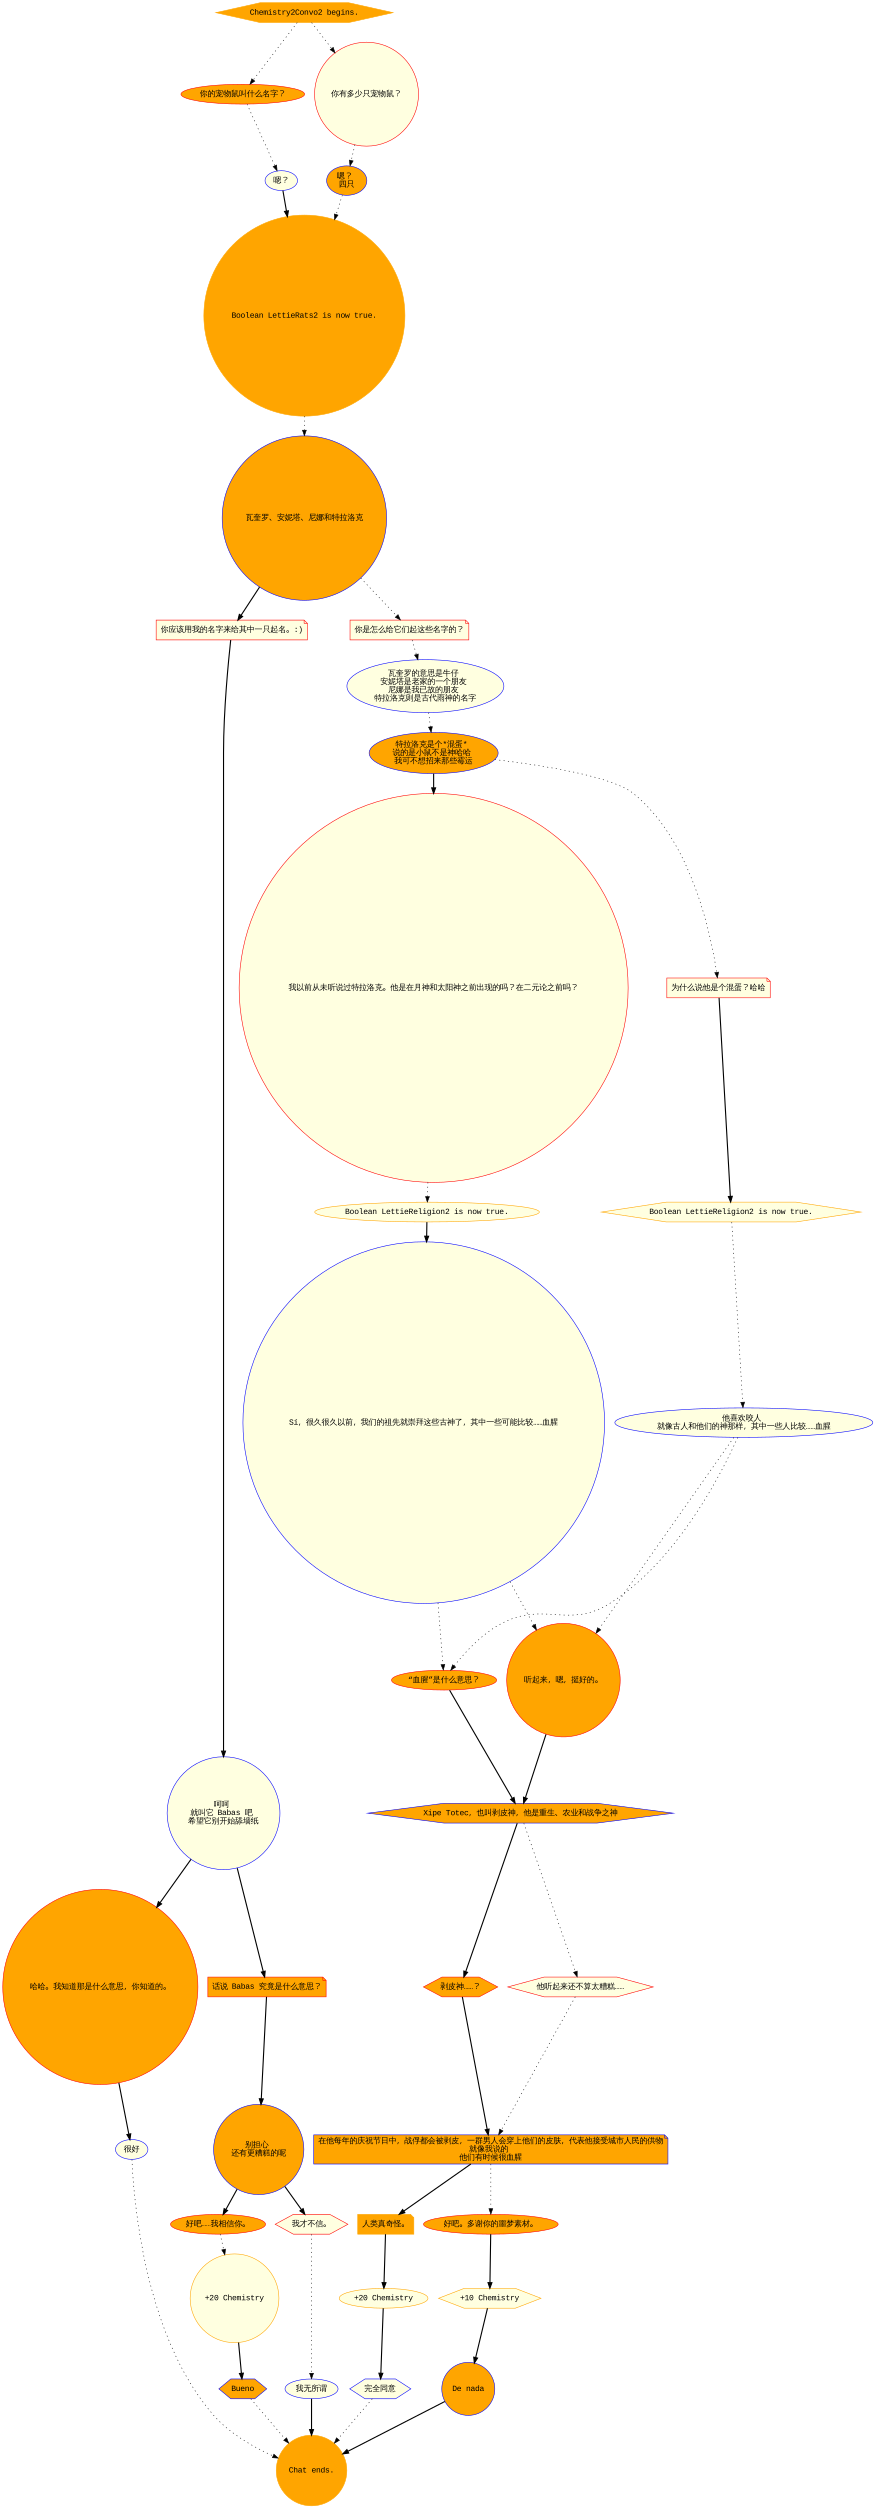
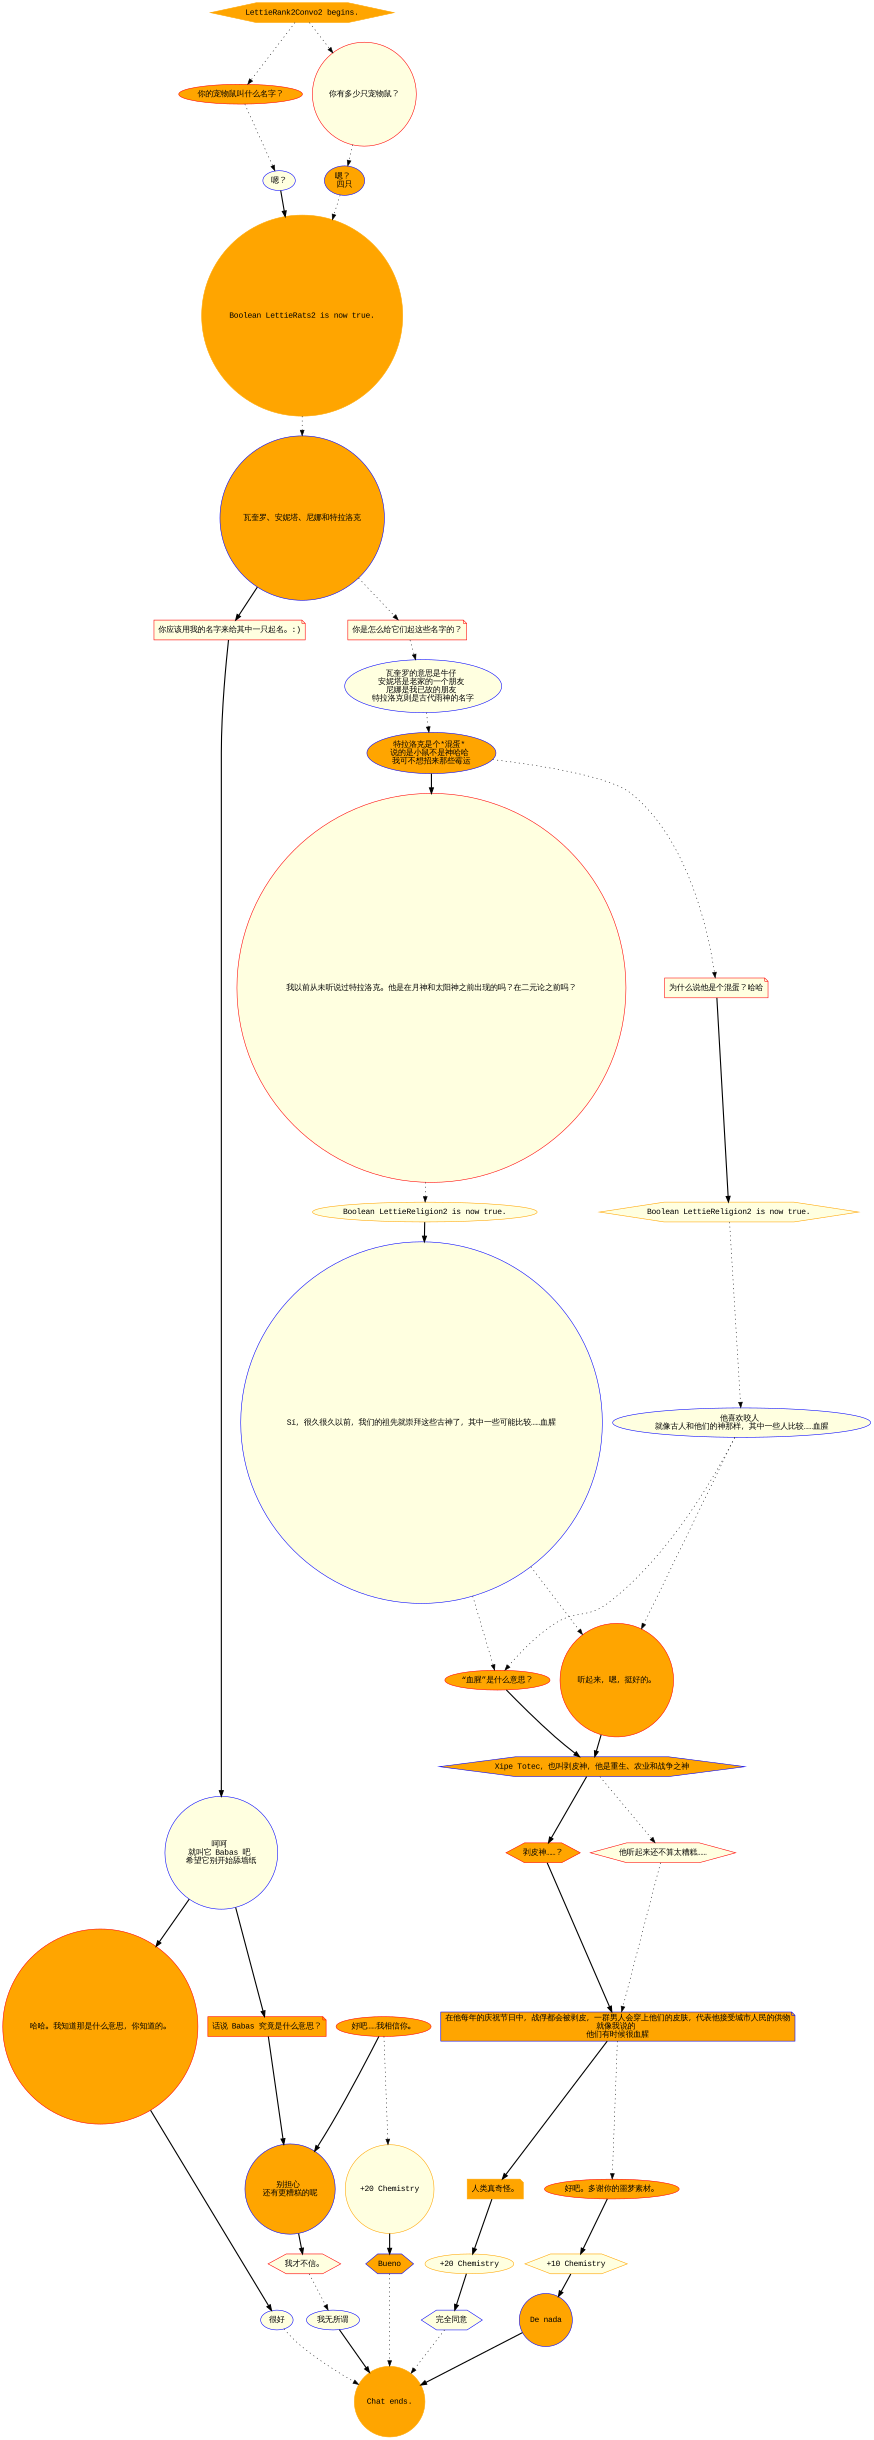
  digraph {
    fontname="Liberation Mono"
    node [color=blue fillcolor=orange fontname="Liberation Mono" shape=ellipse style=filled]
    edge [fontname="Liberation Mono" style=dotted]
-   "LettieRank2Convo2 begins." [color=orange shape=hexagon label="Chemistry2Convo2 begins."]
+   "LettieRank2Convo2 begins." [color=orange shape=hexagon]
    n2 [color=red label="你的宠物鼠叫什么名字？"]
    n3 [color=red fillcolor=lightyellow label="你有多少只宠物鼠？" shape=circle]
    n4 [fillcolor=lightyellow label="嗯？"]
    n5 [label="嗯？ \n四只"]
    n6 [color=orange label="Boolean LettieRats2 is now true." shape=circle]
    n7 [label="瓦奎罗、安妮塔、尼娜和特拉洛克" shape=circle]
    n8 [color=red fillcolor=lightyellow label="你是怎么给它们起这些名字的？" shape=note]
    n9 [color=red fillcolor=lightyellow label="你应该用我的名字来给其中一只起名。:)" shape=note]
    n10 [fillcolor=lightyellow label="瓦奎罗的意思是牛仔 \n安妮塔是老家的一个朋友 \n尼娜是我已故的朋友 \n特拉洛克则是古代雨神的名字"]
    n11 [fillcolor=lightyellow label="呵呵 \n就叫它 Babas 吧 \n希望它别开始舔墙纸" shape=circle]
    n12 [label="特拉洛克是个*混蛋* \n说的是小鼠不是神哈哈 \n我可不想招来那些霉运"]
    n13 [color=red label="话说 Babas 究竟是什么意思？" shape=note]
    n14 [color=red label="哈哈。我知道那是什么意思，你知道的。" shape=circle]
    n15 [color=red fillcolor=lightyellow label="我以前从未听说过特拉洛克。他是在月神和太阳神之前出现的吗？在二元论之前吗？" shape=circle]
    n16 [color=red fillcolor=lightyellow label="为什么说他是个混蛋？哈哈" shape=note]
    n17 [label="别担心 \n还有更糟糕的呢" shape=circle]
    n18 [fillcolor=lightyellow label="很好"]
    n19 [color=orange fillcolor=lightyellow label="Boolean LettieReligion2 is now true."]
    n20 [color=orange fillcolor=lightyellow label="Boolean LettieReligion2 is now true." shape=hexagon]
    n21 [color=red label="好吧……我相信你。"]
    n22 [color=red fillcolor=lightyellow label="我才不信。" shape=hexagon]
    "Chat ends." [color=orange shape=circle]
    n24 [fillcolor=lightyellow label="Sí，很久很久以前，我们的祖先就崇拜这些古神了，其中一些可能比较……血腥" shape=circle]
    n25 [fillcolor=lightyellow label="他喜欢咬人 \n就像古人和他们的神那样，其中一些人比较……血腥"]
    n26 [color=orange fillcolor=lightyellow label="+20 Chemistry" shape=circle]
    n27 [fillcolor=lightyellow label="我无所谓"]
    n28 [color=red label="“血腥”是什么意思？"]
    n29 [color=red label="听起来，嗯，挺好的。" shape=circle]
    n30 [label=Bueno shape=hexagon]
    n31 [label="Xipe Totec，也叫剥皮神，他是重生、农业和战争之神" shape=hexagon]
    n32 [color=red label="剥皮神……？" shape=hexagon]
    n33 [color=red fillcolor=lightyellow label="他听起来还不算太糟糕……" shape=hexagon]
    n34 [label="在他每年的庆祝节日中，战俘都会被剥皮，一群男人会穿上他们的皮肤，代表他接受城市人民的供物\n就像我说的 \n他们有时候很血腥" shape=note]
    n35 [color=red label="好吧。多谢你的噩梦素材。"]
    n36 [color=orange label="人类真奇怪。" shape=note]
    n37 [color=orange fillcolor=lightyellow label="+10 Chemistry" shape=hexagon]
    n38 [color=orange fillcolor=lightyellow label="+20 Chemistry"]
    n39 [label="De nada" shape=circle]
    n40 [fillcolor=lightyellow label="完全同意" shape=hexagon]
    "LettieRank2Convo2 begins." -> n2
    "LettieRank2Convo2 begins." -> n3
    n2 -> n4
    n3 -> n5
    n4 -> n6 [style=bold]
    n5 -> n6
    n6 -> n7
    n7 -> n8
    n7 -> n9 [style=bold]
    n8 -> n10
    n9 -> n11 [style=bold]
    n10 -> n12
    n11 -> n13 [style=bold]
    n11 -> n14 [style=bold]
    n12 -> n15 [style=bold]
    n12 -> n16
    n13 -> n17 [style=bold]
    n14 -> n18 [style=bold]
    n15 -> n19
    n16 -> n20 [style=bold]
-   n17 -> n21 [style=bold]
+   n21 -> n17 [style=bold]
    n17 -> n22 [style=bold]
    n18 -> "Chat ends."
    n19 -> n24 [style=bold]
    n20 -> n25
    n21 -> n26
    n22 -> n27
    n24 -> n28
    n24 -> n29
    n25 -> n28
    n25 -> n29
    n26 -> n30 [style=bold]
    n27 -> "Chat ends." [style=bold]
    n28 -> n31 [style=bold]
    n29 -> n31 [style=bold]
    n30 -> "Chat ends."
    n31 -> n32 [style=bold]
    n31 -> n33
    n32 -> n34 [style=bold]
    n33 -> n34
    n34 -> n35
    n34 -> n36 [style=bold]
    n35 -> n37 [style=bold]
    n36 -> n38 [style=bold]
    n37 -> n39 [style=bold]
    n38 -> n40 [style=bold]
    n39 -> "Chat ends." [style=bold]
    n40 -> "Chat ends."
  }
